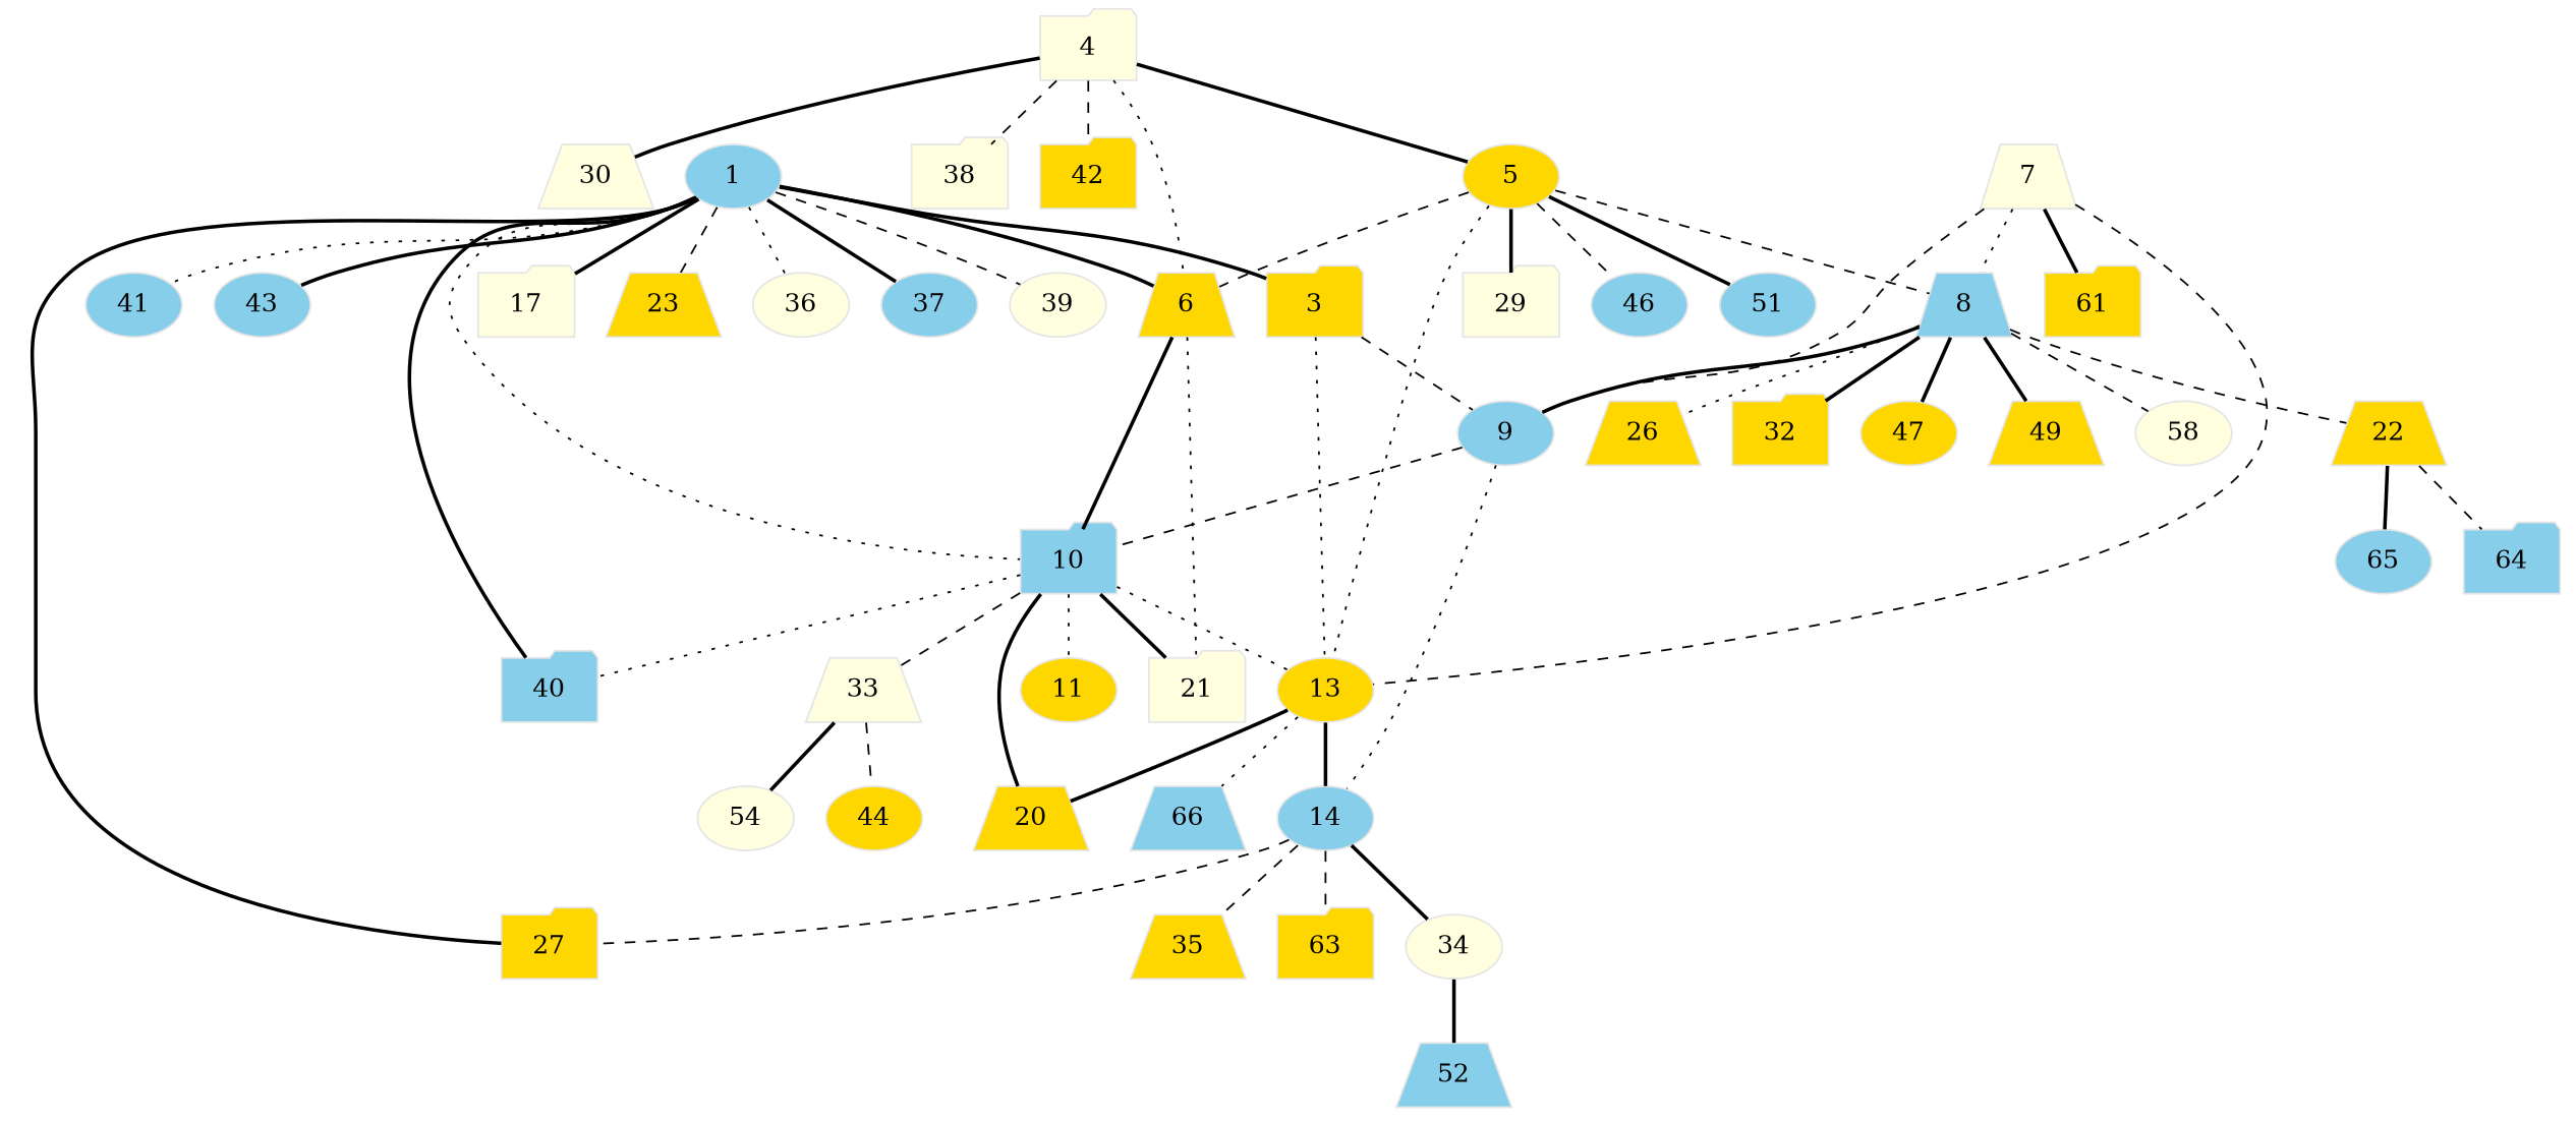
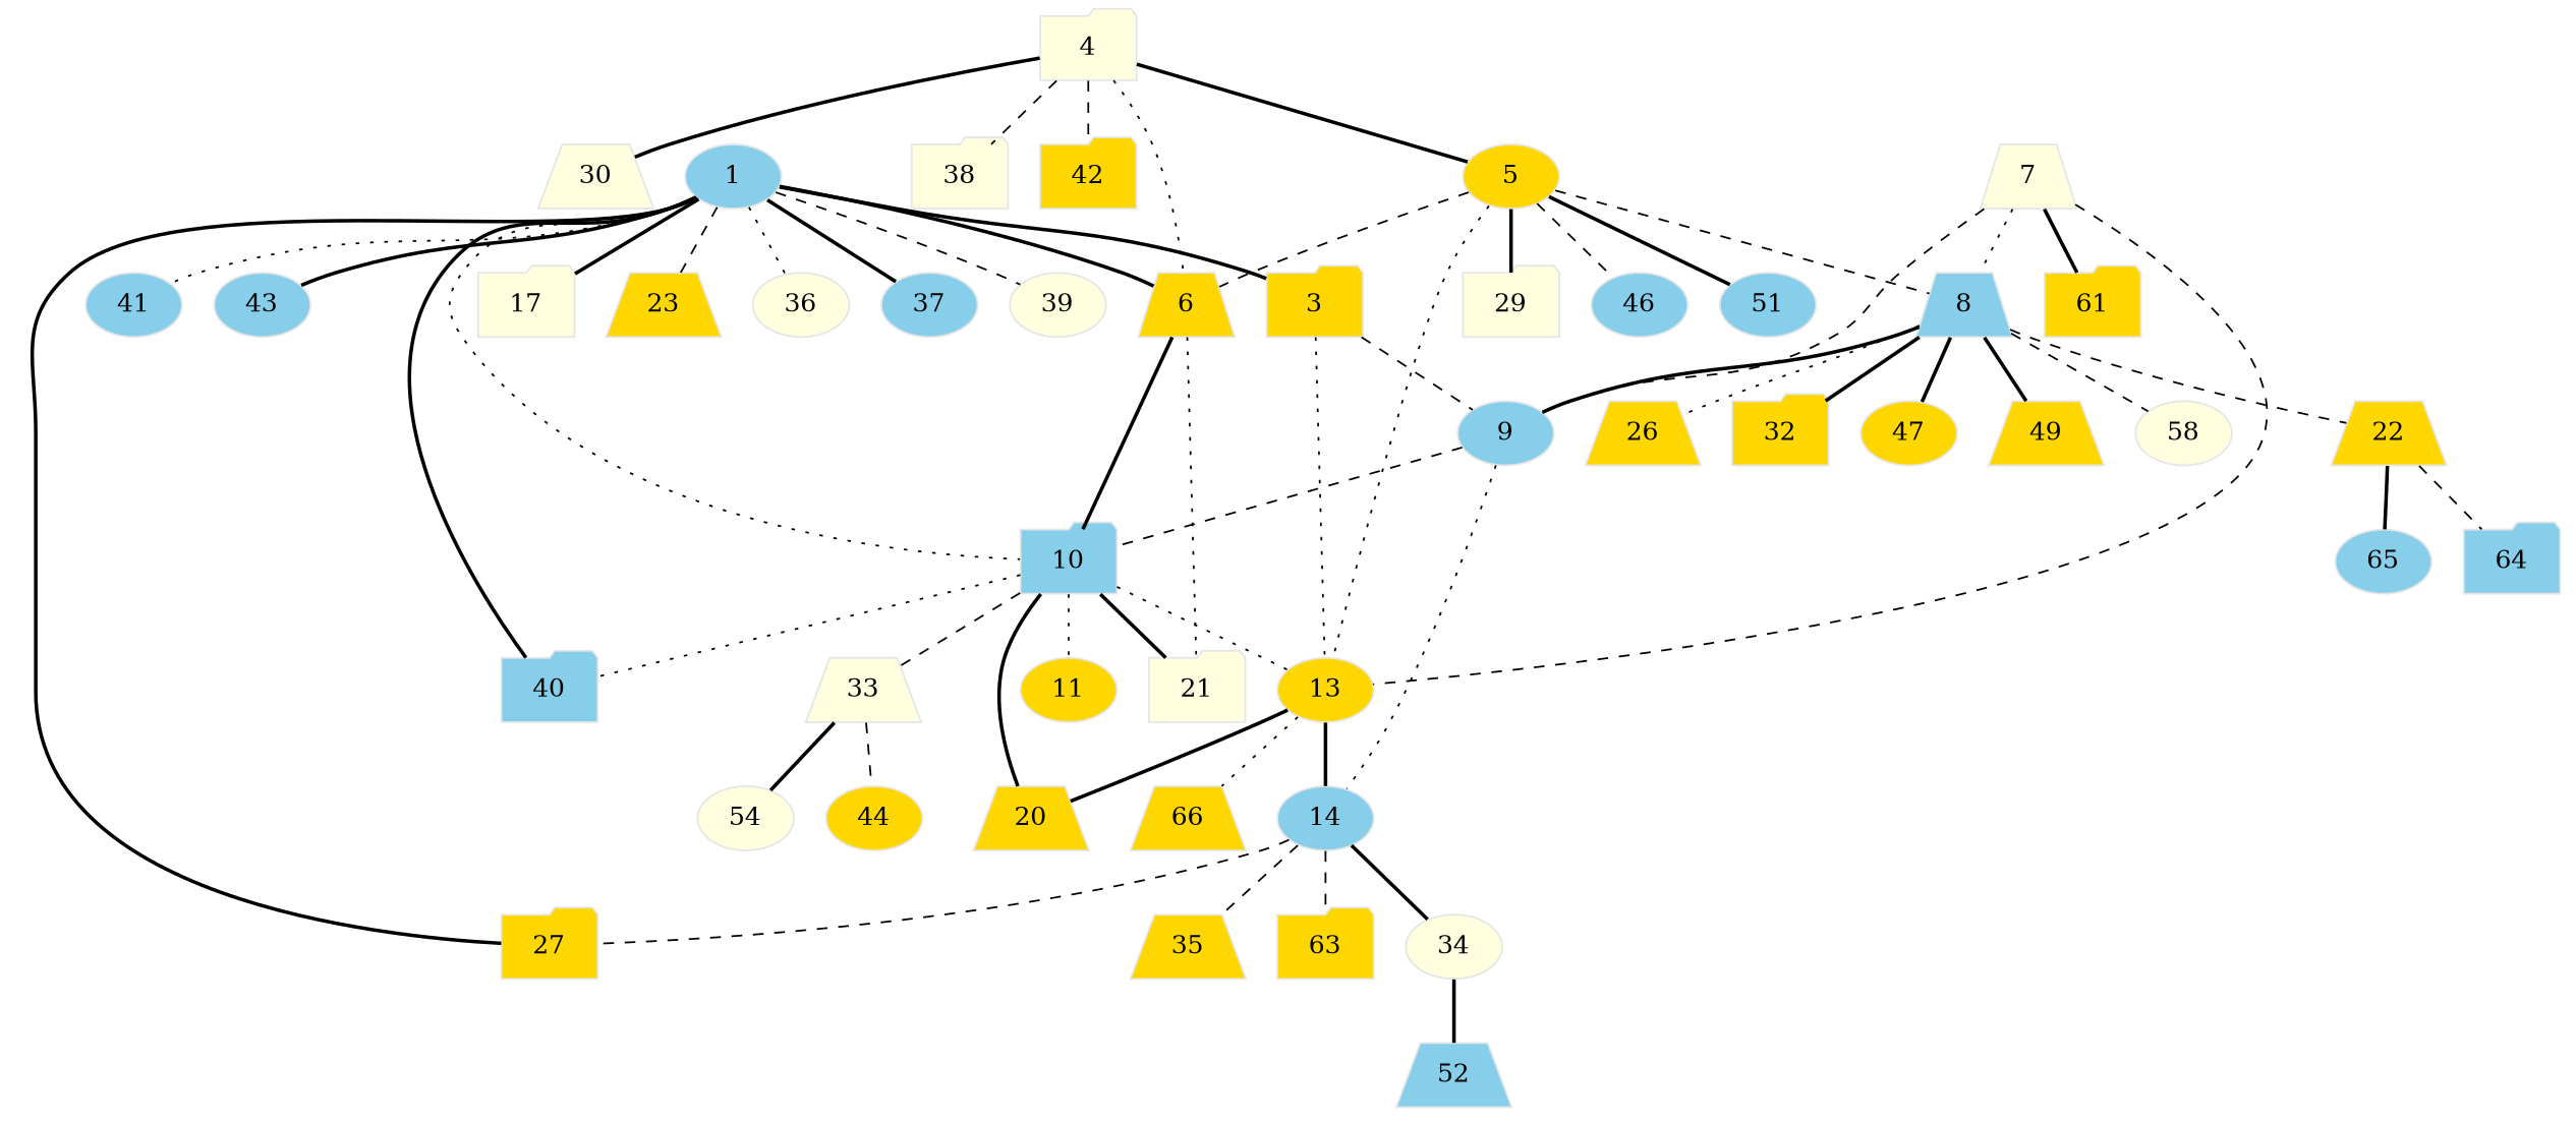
  graph {
    node [color=gray90 fillcolor=gold shape=ellipse style=filled]
    edge [style=bold]
    1 [fillcolor=skyblue super="+2"]
    3 [shape=folder]
    6 [shape=trapezium super="+28"]
    10 [fillcolor=skyblue shape=folder super="+12"]
    17 [fillcolor=lightyellow shape=folder]
    23 [shape=trapezium]
    27 [shape=folder]
    36 [fillcolor=lightyellow]
    37 [fillcolor=skyblue super="+45"]
    39 [fillcolor=lightyellow]
    40 [fillcolor=skyblue shape=folder super="+48"]
    41 [fillcolor=skyblue]
    43 [fillcolor=skyblue]
    9 [fillcolor=skyblue super="+24"]
    13 [super="+15"]
    21 [fillcolor=lightyellow shape=folder]
    11 [super="+62"]
    20 [shape=trapezium super="+56"]
    33 [fillcolor=lightyellow shape=trapezium super="+53"]
    14 [fillcolor=skyblue super="+59"]
-   66 [fillcolor=skyblue shape=trapezium]
+   66 [shape=trapezium]
    4 [fillcolor=lightyellow shape=folder super="+60"]
    5 [super="+18"]
    30 [fillcolor=lightyellow shape=trapezium]
    38 [fillcolor=lightyellow shape=folder]
    42 [shape=folder super="+57"]
    8 [fillcolor=skyblue shape=trapezium super="+19"]
    29 [fillcolor=lightyellow shape=folder]
    46 [fillcolor=skyblue]
    51 [fillcolor=skyblue]
    22 [shape=trapezium super="+25"]
    26 [shape=trapezium]
    32 [shape=folder]
    47
    49 [shape=trapezium]
    58 [fillcolor=lightyellow]
    7 [fillcolor=lightyellow shape=trapezium super="+31"]
    61 [shape=folder]
    64 [fillcolor=skyblue shape=folder]
    65 [fillcolor=skyblue]
    34 [fillcolor=lightyellow super="+55"]
    35 [shape=trapezium]
    63 [shape=folder]
    44 [super="+50"]
    54 [fillcolor=lightyellow]
    52 [fillcolor=skyblue shape=trapezium]
    1 -- 3 [weight=2]
    1 -- 6
    1 -- 10 [style=dotted]
    1 -- 17
    1 -- 23 [style=dashed]
    1 -- 27
    1 -- 36 [style=dotted]
    1 -- 37
    1 -- 39 [style=dashed]
    1 -- 40
    1 -- 41 [style=dotted]
    1 -- 43
    3 -- 9 [style=dashed]
    3 -- 13 [style=dotted]
    6 -- 10
    6 -- 21 [style=dotted]
    10 -- 40 [style=dotted]
    10 -- 13 [style=dotted]
    10 -- 21
    10 -- 11 [style=dotted weight=2]
    10 -- 20
    10 -- 33 [style=dashed]
    9 -- 10 [style=dashed]
    9 -- 14 [style=dotted]
    13 -- 20
    13 -- 14 [weight=2]
    13 -- 66 [style=dotted]
    33 -- 44 [style=dashed]
    33 -- 54
    14 -- 27 [style=dashed]
    14 -- 34
    14 -- 35 [style=dashed]
    14 -- 63 [style=dashed]
    4 -- 6 [style=dotted]
    4 -- 5
    4 -- 30
    4 -- 38 [style=dashed]
    4 -- 42 [style=dashed]
    5 -- 6 [style=dashed]
    5 -- 13 [style=dotted]
    5 -- 8 [style=dashed]
    5 -- 29
    5 -- 46 [style=dashed]
    5 -- 51
    8 -- 9
    8 -- 22 [style=dashed]
    8 -- 26 [style=dotted]
    8 -- 32
    8 -- 47
    8 -- 49
    8 -- 58 [style=dashed]
    22 -- 64 [style=dashed]
    22 -- 65
    7 -- 9 [style=dashed]
    7 -- 13 [style=dashed]
    7 -- 8 [style=dotted]
    7 -- 61
    34 -- 52
  }
